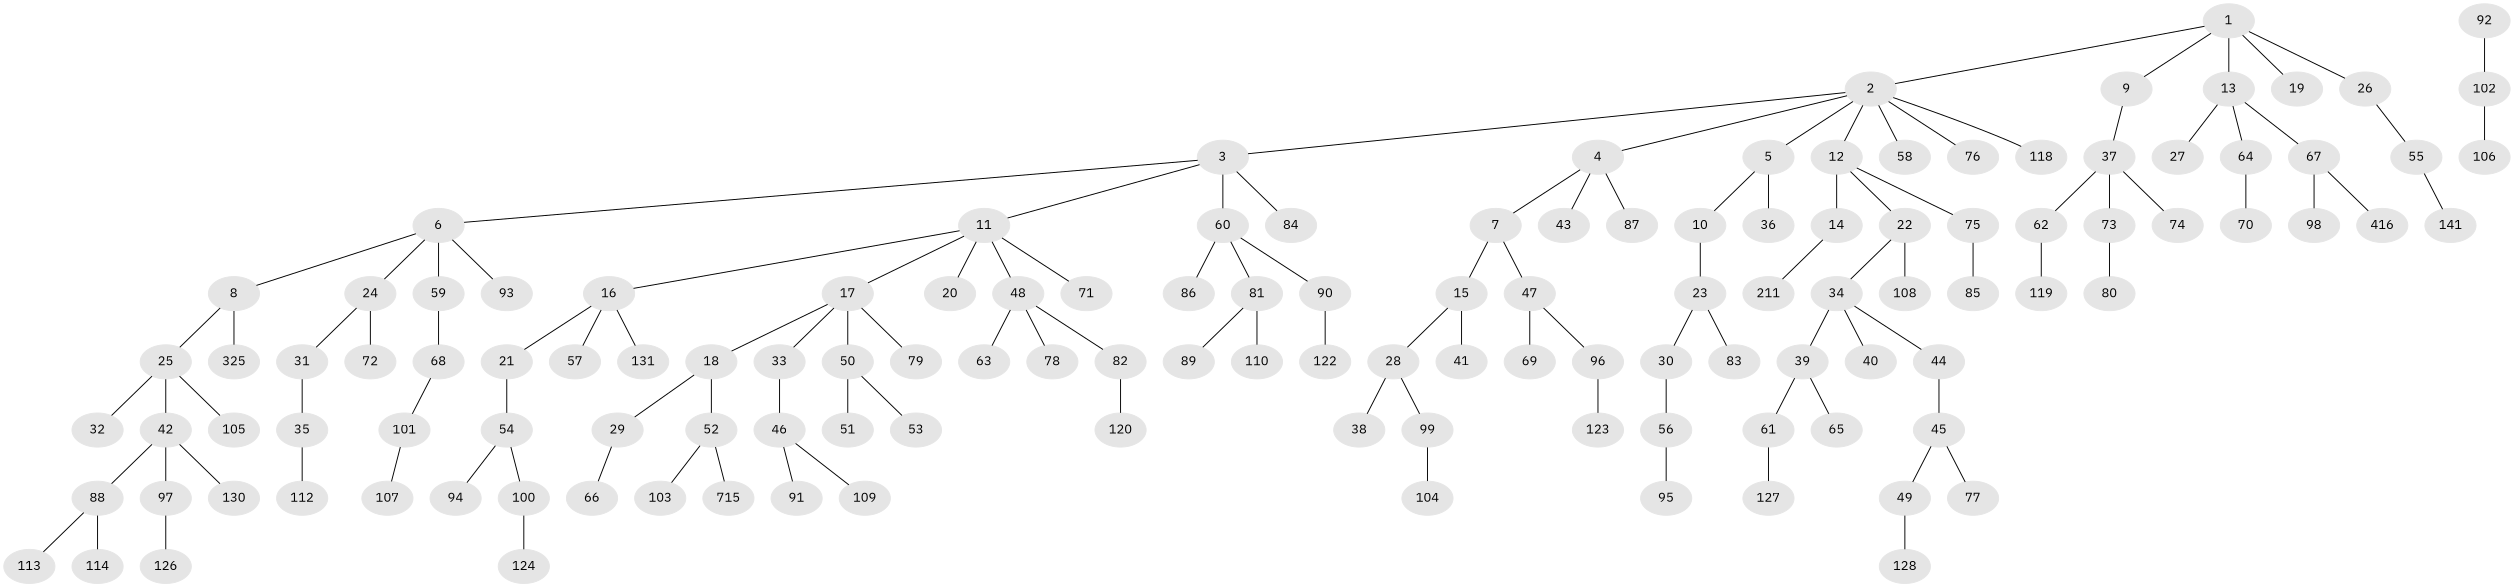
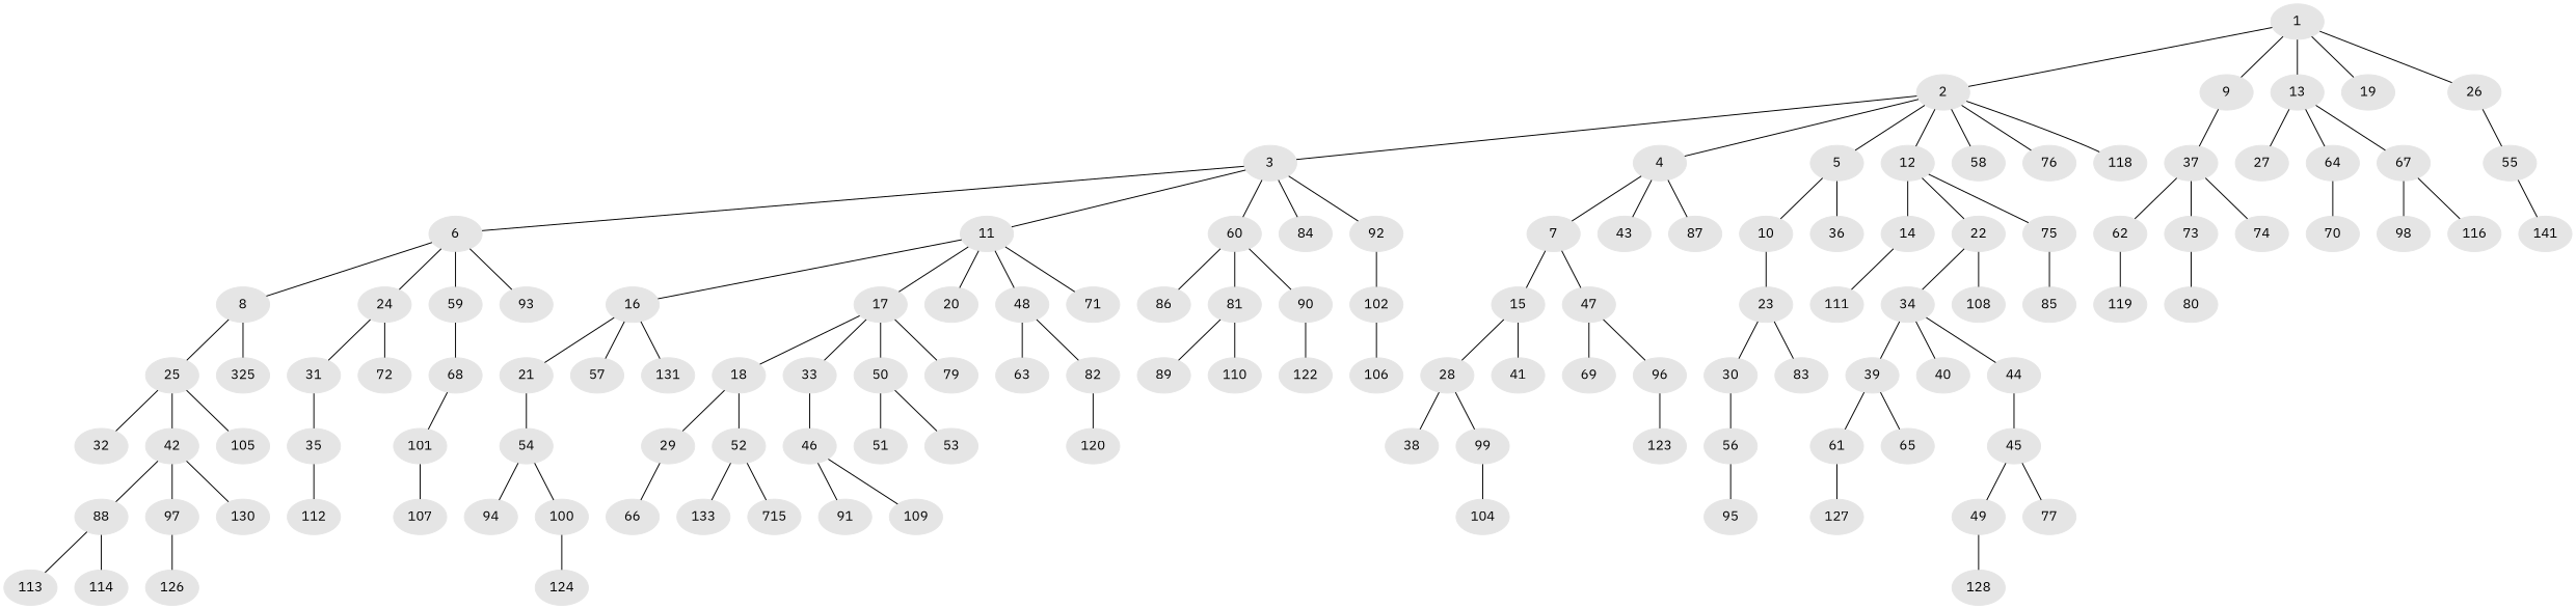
  graph {
    fontname="IBM Plex Sans"
    node [color=gray90 fontname="IBM Plex Sans" style=filled]
    edge [fontname="IBM Plex Sans"]
    1
    2
    9
    13
    19
    26
    3
    4
    5
    12
    58
    76
    118
    37
    27
    64
    67
    55
    6
    11
    60
    84
    92
    7
    43
    87
    10
    36
    14
    22
    75
    8
    24
    59
    93
    16
    17
    20
    48
    71
    86
    81
    90
    102
    15
    47
    23
    25
    n49 [label=325]
    31
    72
    68
    28
    41
    69
    96
    32
    42
    105
    62
    73
    74
    30
    83
    21
    57
    131
    18
    33
    50
    79
    63
-   78
    82
-   111 [label=211]
+   111
    34
    108
    85
    70
    98
-   116 [label=416]
+   116
    38
    99
    54
    29
    52
    46
    51
    53
    66
-   103
+   103 [label=133]
    n92 [label=715]
    94
    100
    39
    40
    44
    56
    35
    88
    97
    130
    n103 [label=141]
    104
    95
    112
    91
    109
    61
    65
    45
    119
    80
    127
    113
    114
    126
    49
    77
    128
    123
    120
    124
    101
    89
    110
    122
    107
    106
    1 -- 2
    1 -- 9
    1 -- 13
    1 -- 19
    1 -- 26
    2 -- 3
    2 -- 4
    2 -- 5
    2 -- 12
    2 -- 58
    2 -- 76
    2 -- 118
    9 -- 37
    13 -- 27
    13 -- 64
    13 -- 67
    26 -- 55
    3 -- 6
    3 -- 11
    3 -- 60
    3 -- 84
+   3 -- 92
    4 -- 7
    4 -- 43
    4 -- 87
    5 -- 10
    5 -- 36
    12 -- 14
    12 -- 22
    12 -- 75
    37 -- 62
    37 -- 73
    37 -- 74
    64 -- 70
    67 -- 98
    67 -- 116
    55 -- n103
    6 -- 8
    6 -- 24
    6 -- 59
    6 -- 93
    11 -- 16
    11 -- 17
    11 -- 20
    11 -- 48
    11 -- 71
    60 -- 86
    60 -- 81
    60 -- 90
    92 -- 102
    7 -- 15
    7 -- 47
    10 -- 23
    14 -- 111
    22 -- 34
    22 -- 108
    75 -- 85
    8 -- 25
    8 -- n49
    24 -- 31
    24 -- 72
    59 -- 68
    16 -- 21
    16 -- 57
    16 -- 131
    17 -- 18
    17 -- 33
    17 -- 50
    17 -- 79
    48 -- 63
-   48 -- 78
    48 -- 82
    81 -- 89
    81 -- 110
    90 -- 122
    102 -- 106
    15 -- 28
    15 -- 41
    47 -- 69
    47 -- 96
    23 -- 30
    23 -- 83
    25 -- 32
    25 -- 42
    25 -- 105
    31 -- 35
    68 -- 101
    28 -- 38
    28 -- 99
    96 -- 123
    42 -- 88
    42 -- 97
    42 -- 130
    62 -- 119
    73 -- 80
    30 -- 56
    21 -- 54
    18 -- 29
    18 -- 52
    33 -- 46
    50 -- 51
    50 -- 53
    82 -- 120
    34 -- 39
    34 -- 40
    34 -- 44
    99 -- 104
    54 -- 94
    54 -- 100
    29 -- 66
    52 -- 103
    52 -- n92
    46 -- 91
    46 -- 109
    100 -- 124
    39 -- 61
    39 -- 65
    44 -- 45
    56 -- 95
    35 -- 112
    88 -- 113
    88 -- 114
    97 -- 126
    61 -- 127
    45 -- 49
    45 -- 77
    49 -- 128
    101 -- 107
  }
